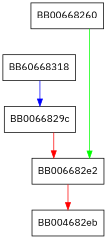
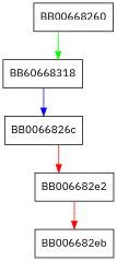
  digraph {
    fontname="IBM Plex Sans"
    splines=ortho
    node [fontname="IBM Plex Sans" shape=box]
    edge [color=red fontname="IBM Plex Sans"]
    n1 [label=BB60668318]
    BB00668260
-   BB0066829c
+   BB0066829c [label=BB0066826c]
    BB006682e2
-   BB006682eb [label=BB004682eb]
+   BB006682eb
    n1 -> BB0066829c [color=blue]
-   BB00668260 -> BB006682e2 [color=green]
+   BB00668260 -> n1 [color=green]
    BB0066829c -> BB006682e2
    BB006682e2 -> BB006682eb
  }
